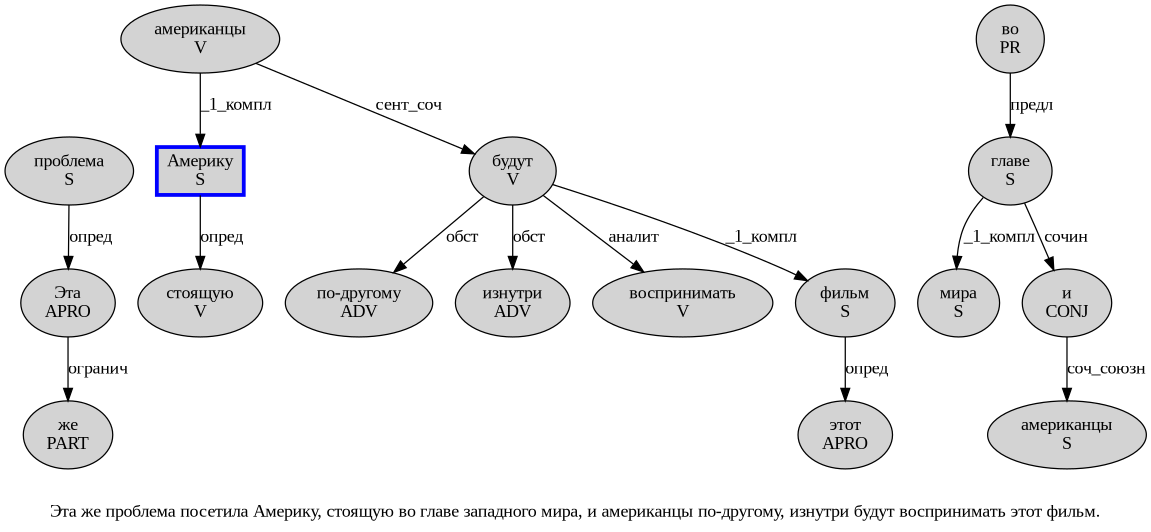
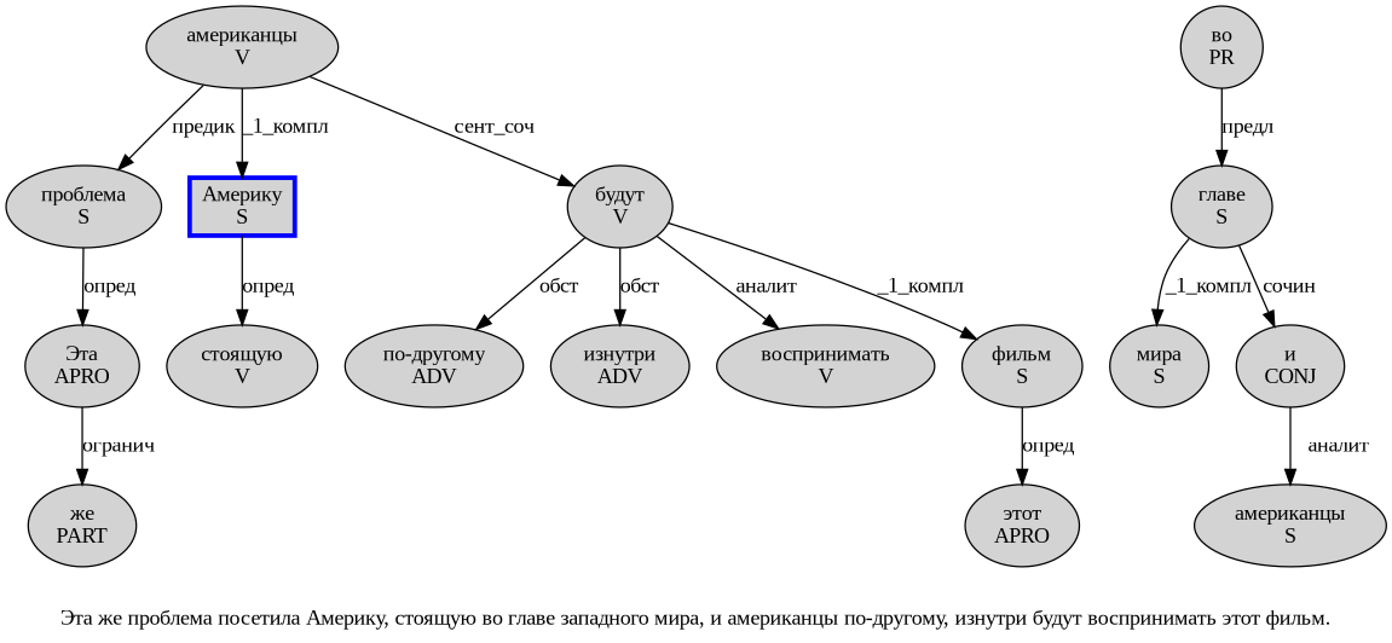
  digraph {
    fontname="Liberation Serif"
    label="Эта же проблема посетила Америку, стоящую во главе западного мира, и американцы по-другому, изнутри будут воспринимать этот фильм."
    node [fillcolor=lightgray fontname="Liberation Serif" penwidth=1 shape=ellipse style=filled]
    edge [fontname="Liberation Serif"]
    n1 [label="Эта\nAPRO"]
    n2 [label="же\nPART"]
    n3 [label="проблема\nS"]
    n4 [label="американцы\nV"]
    n5 [color=blue label="Америку\nS" penwidth=3 shape=box]
    n6 [label="будут\nV"]
    n7 [label="стоящую\nV"]
    n8 [label="по-другому\nADV"]
    n9 [label="изнутри\nADV"]
    n10 [label="воспринимать\nV"]
    n11 [label="фильм\nS"]
    n12 [label="во\nPR"]
    n13 [label="главе\nS"]
    n14 [label="мира\nS"]
    n15 [label="и\nCONJ"]
    n16 [label="американцы\nS"]
    n17 [label="этот\nAPRO"]
    n1 -> n2 [label="огранич"]
    n3 -> n1 [label="опред"]
+   n4 -> n3 [label="предик"]
    n4 -> n5 [label="_1_компл"]
    n4 -> n6 [label="сент_соч"]
    n5 -> n7 [label="опред"]
    n6 -> n8 [label="обст"]
    n6 -> n9 [label="обст"]
    n6 -> n10 [label="аналит"]
    n6 -> n11 [label="_1_компл"]
    n11 -> n17 [label="опред"]
    n12 -> n13 [label="предл"]
    n13 -> n14 [label="_1_компл"]
    n13 -> n15 [label="сочин"]
-   n15 -> n16 [label="соч_союзн"]
+   n15 -> n16 [label="аналит"]
  }
